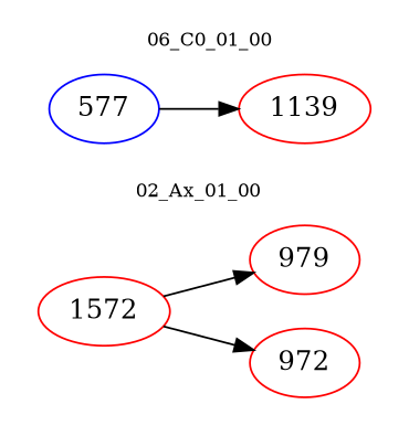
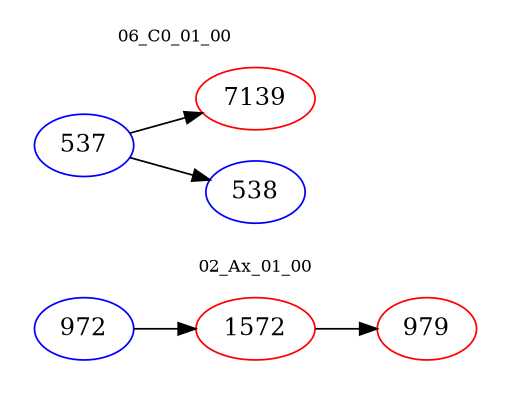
  digraph {
    rankdir=LR
    node [color=blue]
    edge [color=black]
-   n1 [color=red label=972]
+   n1 [label=972]
    n2 [color=red label=979]
    n3 [color=red label=1572]
-   n4 [label=577]
-   n6 [color=red label=1139]
+   n4 [label=537]
+   n5 [label=538]
+   n6 [color=red label=7139]
    subgraph cluster_1 {
      color=white
      fontsize=10
      label="02_Ax_01_00"
      n1
      n2
      n3
    }
    subgraph cluster_2 {
      color=white
      fontsize=10
      label="06_C0_01_00"
      n4
+     n5
      n6
    }
-   n3 -> n1
+   n1 -> n3
    n3 -> n2
+   n4 -> n5
    n4 -> n6
  }
